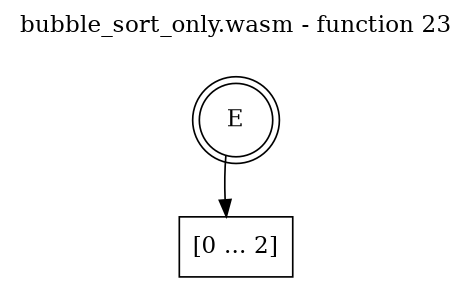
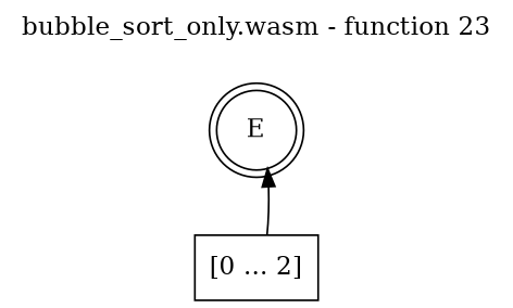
  digraph {
    label="bubble_sort_only.wasm - function 23"
    labelfontcolor=black
    labelfontname=Helvetica
    labelfontsize=16
    labelloc=t
    E [shape=doublecircle]
    n2 [color=black label="[0 ... 2]" shape=box style=solid]
-   E -> n2
+   n2 -> E
  }
